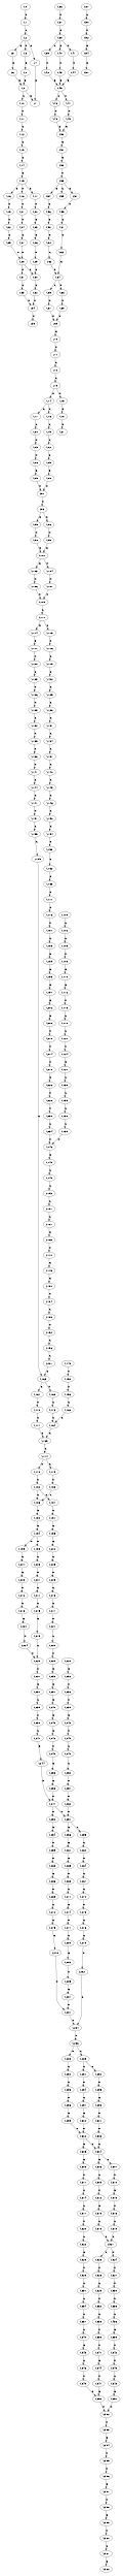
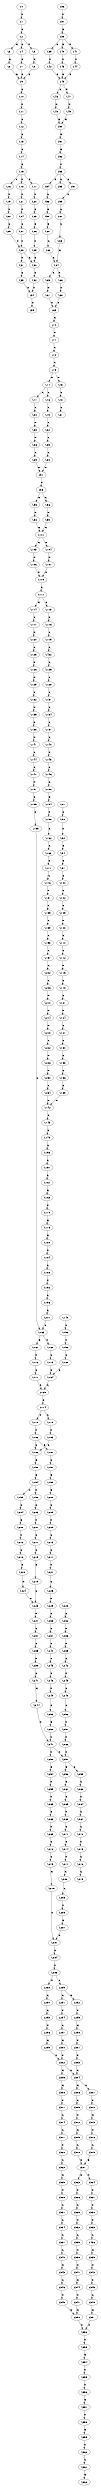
  strict digraph {
    S0
    S1
    S2
    S3
    S4
    S5
    S6
    S7
    S8
    S9
    S10
    S11
    S12
    S13
    S14
    S15
    S16
    S17
    S18
    S19
    S20
    S21
    S22
    S23
    S24
    S25
    S26
    S27
    S28
    S29
    S30
    S31
    S32
    S33
    S34
    S35
    S36
    S37
    S38
    S39
    S40
    S41
    S42
    S43
    S44
    S45
    S46
    S47
    S48
    S49
    S50
    S51
    S52
    S53
    S54
    S55
    S57
    S56
    S58
    S59
    S60
    S61
    S62
    S63
    S64
    S65
    S66
    S67
    S68
    S69
    S70
    S71
    S72
    S73
    S74
    S75
    S76
    S77
    S78
    S79
    S80
    S81
    S82
    S83
    S85
    S86
    S88
    S89
    S87
    S90
    S91
    S92
    S93
    S94
    S95
    S96
    S97
    S98
    S99
    S100
    S101
    S102
    S103
    S104
    S105
    S106
    S107
    S108
    S109
    S110
    S111
    S112
    S113
    S114
    S115
    S116
    S117
    S118
    S119
    S120
    S121
    n122 [label=S422]
    S123
    S124
    S125
    S126
    S127
    S128
    S129
    S130
    S131
    S132
    S133
    S134
    S135
    S136
    S137
    S138
    S139
    S140
    S141
    S142
    S143
    S144
    S145
    S146
    S147
    S149
    S150
    S151
    S148
    S152
    S153
    S154
    S155
    S156
    S157
    S158
    S159
    S160
    S161
    S162
    S163
    S164
    S165
    S166
    S167
    S168
    S169
    S170
    S171
    S172
    S173
    S174
    S175
    S176
    S177
    S178
    S179
    S180
    S181
    S182
    S183
    S184
    S185
    S186
    S187
    S188
    S189
    S190
    S191
    S192
    S193
    S194
    S195
    S196
    S197
    S198
    S199
    S200
    S201
    S202
    S203
    S204
    S205
    S206
    S207
    S208
    S209
    S210
    S211
    S212
    S213
    S214
    S215
    S216
    S217
    S218
    S219
    S220
    S221
    S222
    S223
    S224
    S225
    S226
    S227
    S229
    S230
    S231
    S228
    S232
    S233
    S234
    S235
    S236
    S237
    S238
    S239
    S240
    S241
    S242
    S243
    S244
    S245
    S246
    S247
    S248
    S249
    S250
    S251
    S252
    S253
    S254
    S255
    S256
    S257
    S258
    S259
    S260
    S261
    S262
    S263
    S264
    S265
    S266
    S267
    S268
    S269
    S270
    S271
    S272
    S273
    S274
    S275
    S276
    S277
    S278
    S279
    S280
    S281
-   S282
    S283
    S284
    S285
    S286
    S287
    S288
    S289
    S290
    S291
    S292
    S293
    S294
    S295
    S296
    S297
    S298
    S299
    S300
    S301
    S302
    S303
    S304
    S305
    S306
    S307
    S308
    S309
    S310
    S311
    S312
    S313
    S314
    S315
    S316
    S317
    S318
    S319
    S320
    S321
    S322
    S323
    S324
    S325
    S326
    S327
    S328
    S329
    S330
    S331
    S332
    S333
    S334
    S335
    n336 [label=S436]
    S337
    S338
    S339
    S340
    S341
    S342
    S343
    S344
    S345
    S346
    S347
    S348
    S349
    S350
    S351
    S352
    S353
    S354
    S355
    S356
    S357
    S358
    S359
    S360
    S361
    S362
    S0 -> S1 [label=T]
    S1 -> S2 [label=C]
    S2 -> S3 [label=G]
    S2 -> S4 [label=C]
    S2 -> S5 [label=T]
    S3 -> S6 [label=G]
    S4 -> S7 [label=G]
    S5 -> S8 [label=G]
    S6 -> S9 [label=G]
-   S9 -> S7 [label=G]
+   S7 -> S9 [label=G]
    S8 -> S9 [label=G]
    S9 -> S10 [label=C]
    S10 -> S11 [label=A]
    S11 -> S12 [label=C]
    S12 -> S13 [label=C]
    S13 -> S14 [label=C]
    S14 -> S15 [label=G]
    S15 -> S16 [label=C]
    S15 -> S17 [label=G]
    S15 -> S18 [label=A]
    S16 -> S19 [label=T]
    S17 -> S20 [label=T]
    S18 -> S21 [label=T]
    S19 -> S22 [label=A]
    S20 -> S23 [label=G]
    S21 -> S24 [label=T]
    S22 -> S25 [label=C]
    S23 -> S26 [label=G]
    S24 -> S27 [label=C]
    S25 -> S28 [label=T]
    S26 -> S29 [label=T]
    S27 -> S28 [label=T]
    S28 -> S30 [label=G]
    S28 -> S31 [label=A]
    S29 -> S30 [label=G]
    S30 -> S32 [label=C]
    S31 -> S33 [label=C]
    S32 -> S34 [label=A]
    S33 -> S34 [label=A]
    S34 -> S35 [label=A]
    S36 -> S37 [label=T]
    S37 -> S38 [label=G]
    S38 -> S39 [label=C]
    S38 -> S40 [label=G]
    S38 -> S41 [label=A]
    S39 -> S42 [label=A]
    S40 -> S43 [label=A]
    S41 -> S44 [label=A]
    S42 -> S45 [label=G]
    S43 -> S45 [label=G]
    S44 -> S45 [label=G]
    S45 -> S46 [label=C]
    S45 -> S47 [label=T]
    S46 -> S48 [label=A]
    S47 -> S49 [label=A]
    S48 -> S50 [label=G]
    S49 -> S50 [label=G]
    S50 -> S51 [label=G]
    S51 -> S52 [label=G]
    S52 -> S53 [label=T]
    S53 -> S54 [label=G]
    S53 -> S55 [label=C]
    S53 -> S57 [label=C]
    S54 -> S56 [label=C]
    S57 -> S59 [label=T]
    S56 -> S58 [label=G]
    S58 -> S60 [label=G]
    S59 -> S61 [label=C]
    S60 -> S62 [label=C]
    S61 -> S63 [label=C]
    S62 -> S64 [label=G]
    S63 -> S64 [label=G]
    S64 -> S65 [label=C]
    S64 -> S66 [label=T]
    S65 -> S67 [label=A]
    S66 -> S68 [label=A]
    S67 -> S69 [label=T]
    S68 -> S69 [label=T]
    S69 -> S70 [label=G]
    S70 -> S71 [label=A]
    S71 -> S72 [label=C]
    S72 -> S73 [label=C]
    S73 -> S74 [label=T]
    S73 -> S75 [label=A]
    S74 -> S76 [label=G]
    S74 -> S77 [label=C]
    S75 -> S78 [label=G]
    S76 -> S79 [label=C]
    S77 -> S80 [label=C]
    S78 -> S81 [label=G]
    S79 -> S82 [label=G]
    S80 -> S83 [label=A]
    S82 -> S85 [label=C]
    S83 -> S86 [label=A]
    S85 -> S88 [label=G]
    S86 -> S89 [label=G]
    S88 -> S91 [label=A]
    S89 -> S91 [label=A]
    S87 -> S90 [label=C]
    S90 -> S92 [label=A]
    S91 -> S93 [label=A]
    S92 -> S94 [label=G]
    S93 -> S95 [label=G]
    S93 -> S96 [label=C]
    S94 -> S97 [label=G]
    S95 -> S98 [label=A]
    S96 -> S99 [label=A]
+   S97 -> S100 [label=C]
    S98 -> S101 [label=G]
    S99 -> S101 [label=G]
    S100 -> S102 [label=C]
    S101 -> S103 [label=G]
    S101 -> S104 [label=A]
    S102 -> S105 [label=C]
    S103 -> S106 [label=A]
    S104 -> S107 [label=A]
    S105 -> S108 [label=A]
    S106 -> S109 [label=A]
    S107 -> S109 [label=A]
    S108 -> S110 [label=G]
    S109 -> S111 [label=C]
    S110 -> S112 [label=G]
    S111 -> S113 [label=C]
    S111 -> S114 [label=G]
    S112 -> S115 [label=A]
    S113 -> S116 [label=T]
    S114 -> S117 [label=G]
    S115 -> S118 [label=C]
    S116 -> S119 [label=C]
    S117 -> S120 [label=A]
    S118 -> S121 [label=C]
    S119 -> n122 [label=C]
    S120 -> S123 [label=C]
    S121 -> S124 [label=A]
    n122 -> S125 [label=G]
    S123 -> S126 [label=T]
    S124 -> S127 [label=G]
    S125 -> S128 [label=C]
    S126 -> S129 [label=A]
    S127 -> S130 [label=C]
    S128 -> S131 [label=G]
    S129 -> S132 [label=G]
    S130 -> S133 [label=C]
    S131 -> S134 [label=G]
    S132 -> S135 [label=A]
    S133 -> S136 [label=C]
    S134 -> S137 [label=C]
    S135 -> S138 [label=T]
    S136 -> S139 [label=C]
    S137 -> S140 [label=G]
    S138 -> S141 [label=A]
    S139 -> S142 [label=A]
    S140 -> S143 [label=G]
    S141 -> S144 [label=C]
    S142 -> S145 [label=G]
    S143 -> S146 [label=C]
    S144 -> S147 [label=G]
    S145 -> S149 [label=C]
    S146 -> S150 [label=C]
    S147 -> S151 [label=A]
    S149 -> S153 [label=C]
    S150 -> S154 [label=G]
    S151 -> S155 [label=C]
    S148 -> S152 [label=T]
    S152 -> S156 [label=T]
    S153 -> S157 [label=C]
    S154 -> S158 [label=T]
    S155 -> S159 [label=C]
    S156 -> S160 [label=C]
    S157 -> S161 [label=C]
    S158 -> S162 [label=C]
    S159 -> S163 [label=C]
    S160 -> S164 [label=C]
    S161 -> S165 [label=G]
    S162 -> S166 [label=G]
    S163 -> S167 [label=G]
    S163 -> S168 [label=T]
    S164 -> S169 [label=C]
    S165 -> S170 [label=A]
    S166 -> S171 [label=C]
    S167 -> S172 [label=A]
    S168 -> S173 [label=C]
    S169 -> S174 [label=C]
    S170 -> S175 [label=G]
    S171 -> S176 [label=C]
    S172 -> S177 [label=C]
    S173 -> S164 [label=C]
    S174 -> S178 [label=T]
    S174 -> S179 [label=C]
    S175 -> S180 [label=G]
    S176 -> S181 [label=T]
    S177 -> S169 [label=C]
    S178 -> S182 [label=T]
    S179 -> S183 [label=T]
    S180 -> S184 [label=A]
    S181 -> S185 [label=C]
    S182 -> S186 [label=C]
    S182 -> S187 [label=G]
    S183 -> S186 [label=C]
    S184 -> S188 [label=C]
    S185 -> S189 [label=G]
    S186 -> S190 [label=G]
    S187 -> S191 [label=C]
    S188 -> S192 [label=A]
    S189 -> S193 [label=G]
    S190 -> S194 [label=G]
    S191 -> S195 [label=G]
    S192 -> S196 [label=C]
    S193 -> S197 [label=G]
    S194 -> S198 [label=A]
    S194 -> S199 [label=A]
    S195 -> S200 [label=G]
    S196 -> S201 [label=C]
    S197 -> S202 [label=G]
    S198 -> S203 [label=C]
    S199 -> S204 [label=C]
    S200 -> S205 [label=C]
    S201 -> S163 [label=C]
    S202 -> S206 [label=G]
    S203 -> S207 [label=A]
    S204 -> S208 [label=G]
    S205 -> S209 [label=A]
    S206 -> S210 [label=A]
    S207 -> S211 [label=C]
    S208 -> S212 [label=T]
    S209 -> S213 [label=C]
    S210 -> S214 [label=A]
    S211 -> S215 [label=C]
    S212 -> S216 [label=C]
    S213 -> S217 [label=C]
    S214 -> S218 [label=A]
    S215 -> S219 [label=G]
    S216 -> S220 [label=G]
    S217 -> S221 [label=T]
    S218 -> S222 [label=G]
    S219 -> S223 [label=C]
    S220 -> S224 [label=A]
    S221 -> S225 [label=C]
    S222 -> S226 [label=A]
    S223 -> S227 [label=T]
    S224 -> S223 [label=A]
    S225 -> S229 [label=T]
    S226 -> S230 [label=A]
    S227 -> S231 [label=G]
    S229 -> S233 [label=G]
    S230 -> S234 [label=C]
    S231 -> S235 [label=C]
    S228 -> S232 [label=G]
    S232 -> S236 [label=A]
    S233 -> S237 [label=G]
    S234 -> S142 [label=A]
    S235 -> S238 [label=T]
    S236 -> S239 [label=A]
    S237 -> S240 [label=G]
    S238 -> S241 [label=C]
    S239 -> S242 [label=G]
    S240 -> S243 [label=G]
    S241 -> S244 [label=G]
    S242 -> S245 [label=A]
    S243 -> S246 [label=G]
    S244 -> S247 [label=T]
    S245 -> S248 [label=C]
    S246 -> S249 [label=T]
    S247 -> S250 [label=T]
    S247 -> S251 [label=T]
    S248 -> S252 [label=C]
    S249 -> S253 [label=G]
    S250 -> S254 [label=G]
    S251 -> S255 [label=C]
    S251 -> S256 [label=G]
    S252 -> S257 [label=A]
    S253 -> S258 [label=G]
    S254 -> S259 [label=T]
    S255 -> S260 [label=C]
    S256 -> S261 [label=G]
    S257 -> S262 [label=T]
    S258 -> S247 [label=T]
    S259 -> S263 [label=T]
    S260 -> S264 [label=A]
    S261 -> S265 [label=G]
    S262 -> S251 [label=T]
    S263 -> S266 [label=G]
    S264 -> S267 [label=C]
    S265 -> S268 [label=A]
    S266 -> S269 [label=T]
    S267 -> S270 [label=C]
    S268 -> S271 [label=C]
    S269 -> S272 [label=C]
    S270 -> S273 [label=T]
    S271 -> S274 [label=G]
    S272 -> S275 [label=C]
    S273 -> S276 [label=C]
    S274 -> S277 [label=A]
    S275 -> S278 [label=G]
    S276 -> S279 [label=C]
    S277 -> S280 [label=C]
    S278 -> S281 [label=T]
-   S279 -> S282 [label=T]
    S280 -> S283 [label=G]
    S281 -> S284 [label=C]
-   S282 -> S284 [label=C]
    S283 -> S285 [label=T]
    S284 -> S286 [label=T]
    S285 -> S287 [label=G]
    S286 -> S288 [label=T]
    S286 -> S289 [label=C]
    S287 -> S281 [label=T]
    S288 -> S290 [label=C]
    S289 -> S291 [label=C]
    S289 -> S292 [label=G]
    S290 -> S293 [label=C]
    S291 -> S294 [label=T]
    S292 -> S295 [label=T]
    S293 -> S296 [label=A]
    S294 -> S297 [label=C]
    S295 -> S298 [label=G]
    S296 -> S299 [label=G]
    S297 -> S300 [label=G]
    S298 -> S301 [label=T]
    S299 -> S302 [label=T]
    S300 -> S302 [label=T]
    S301 -> S303 [label=T]
    S302 -> S304 [label=C]
    S302 -> S305 [label=G]
    S303 -> S304 [label=C]
    S304 -> S306 [label=G]
    S304 -> S307 [label=C]
    S305 -> S308 [label=G]
    S306 -> S309 [label=C]
    S307 -> S310 [label=T]
    S308 -> S311 [label=T]
    S309 -> S312 [label=A]
    S310 -> S313 [label=G]
    S311 -> S314 [label=C]
    S312 -> S315 [label=G]
    S313 -> S316 [label=A]
    S314 -> S317 [label=C]
    S315 -> S318 [label=C]
    S316 -> S319 [label=C]
    S317 -> S320 [label=T]
    S318 -> S321 [label=G]
    S319 -> S321 [label=G]
    S320 -> S322 [label=C]
    S321 -> S323 [label=G]
    S321 -> S324 [label=A]
    S322 -> S325 [label=G]
    S323 -> S326 [label=T]
    S324 -> S327 [label=T]
    S325 -> S328 [label=A]
    S326 -> S329 [label=C]
    S327 -> S330 [label=T]
    S328 -> S331 [label=C]
    S329 -> S332 [label=A]
    S330 -> S333 [label=T]
    S331 -> S334 [label=C]
    S332 -> S335 [label=C]
    S333 -> n336 [label=C]
    S334 -> S337 [label=C]
    S335 -> S338 [label=A]
    n336 -> S339 [label=G]
    S337 -> S340 [label=C]
    S338 -> S341 [label=A]
    S339 -> S342 [label=A]
    S340 -> S343 [label=G]
    S341 -> S344 [label=G]
    S342 -> S345 [label=T]
    S343 -> S346 [label=C]
    S344 -> S347 [label=A]
    S345 -> S348 [label=C]
    S346 -> S349 [label=A]
    S347 -> S350 [label=G]
    S348 -> S351 [label=G]
    S349 -> S350 [label=G]
    S350 -> S352 [label=A]
    S351 -> S352 [label=A]
    S352 -> S353 [label=A]
    S353 -> S354 [label=G]
    S354 -> S355 [label=T]
    S355 -> S356 [label=A]
    S356 -> S357 [label=G]
    S357 -> S358 [label=A]
    S358 -> S359 [label=G]
    S359 -> S360 [label=T]
    S360 -> S361 [label=C]
    S361 -> S362 [label=G]
  }
